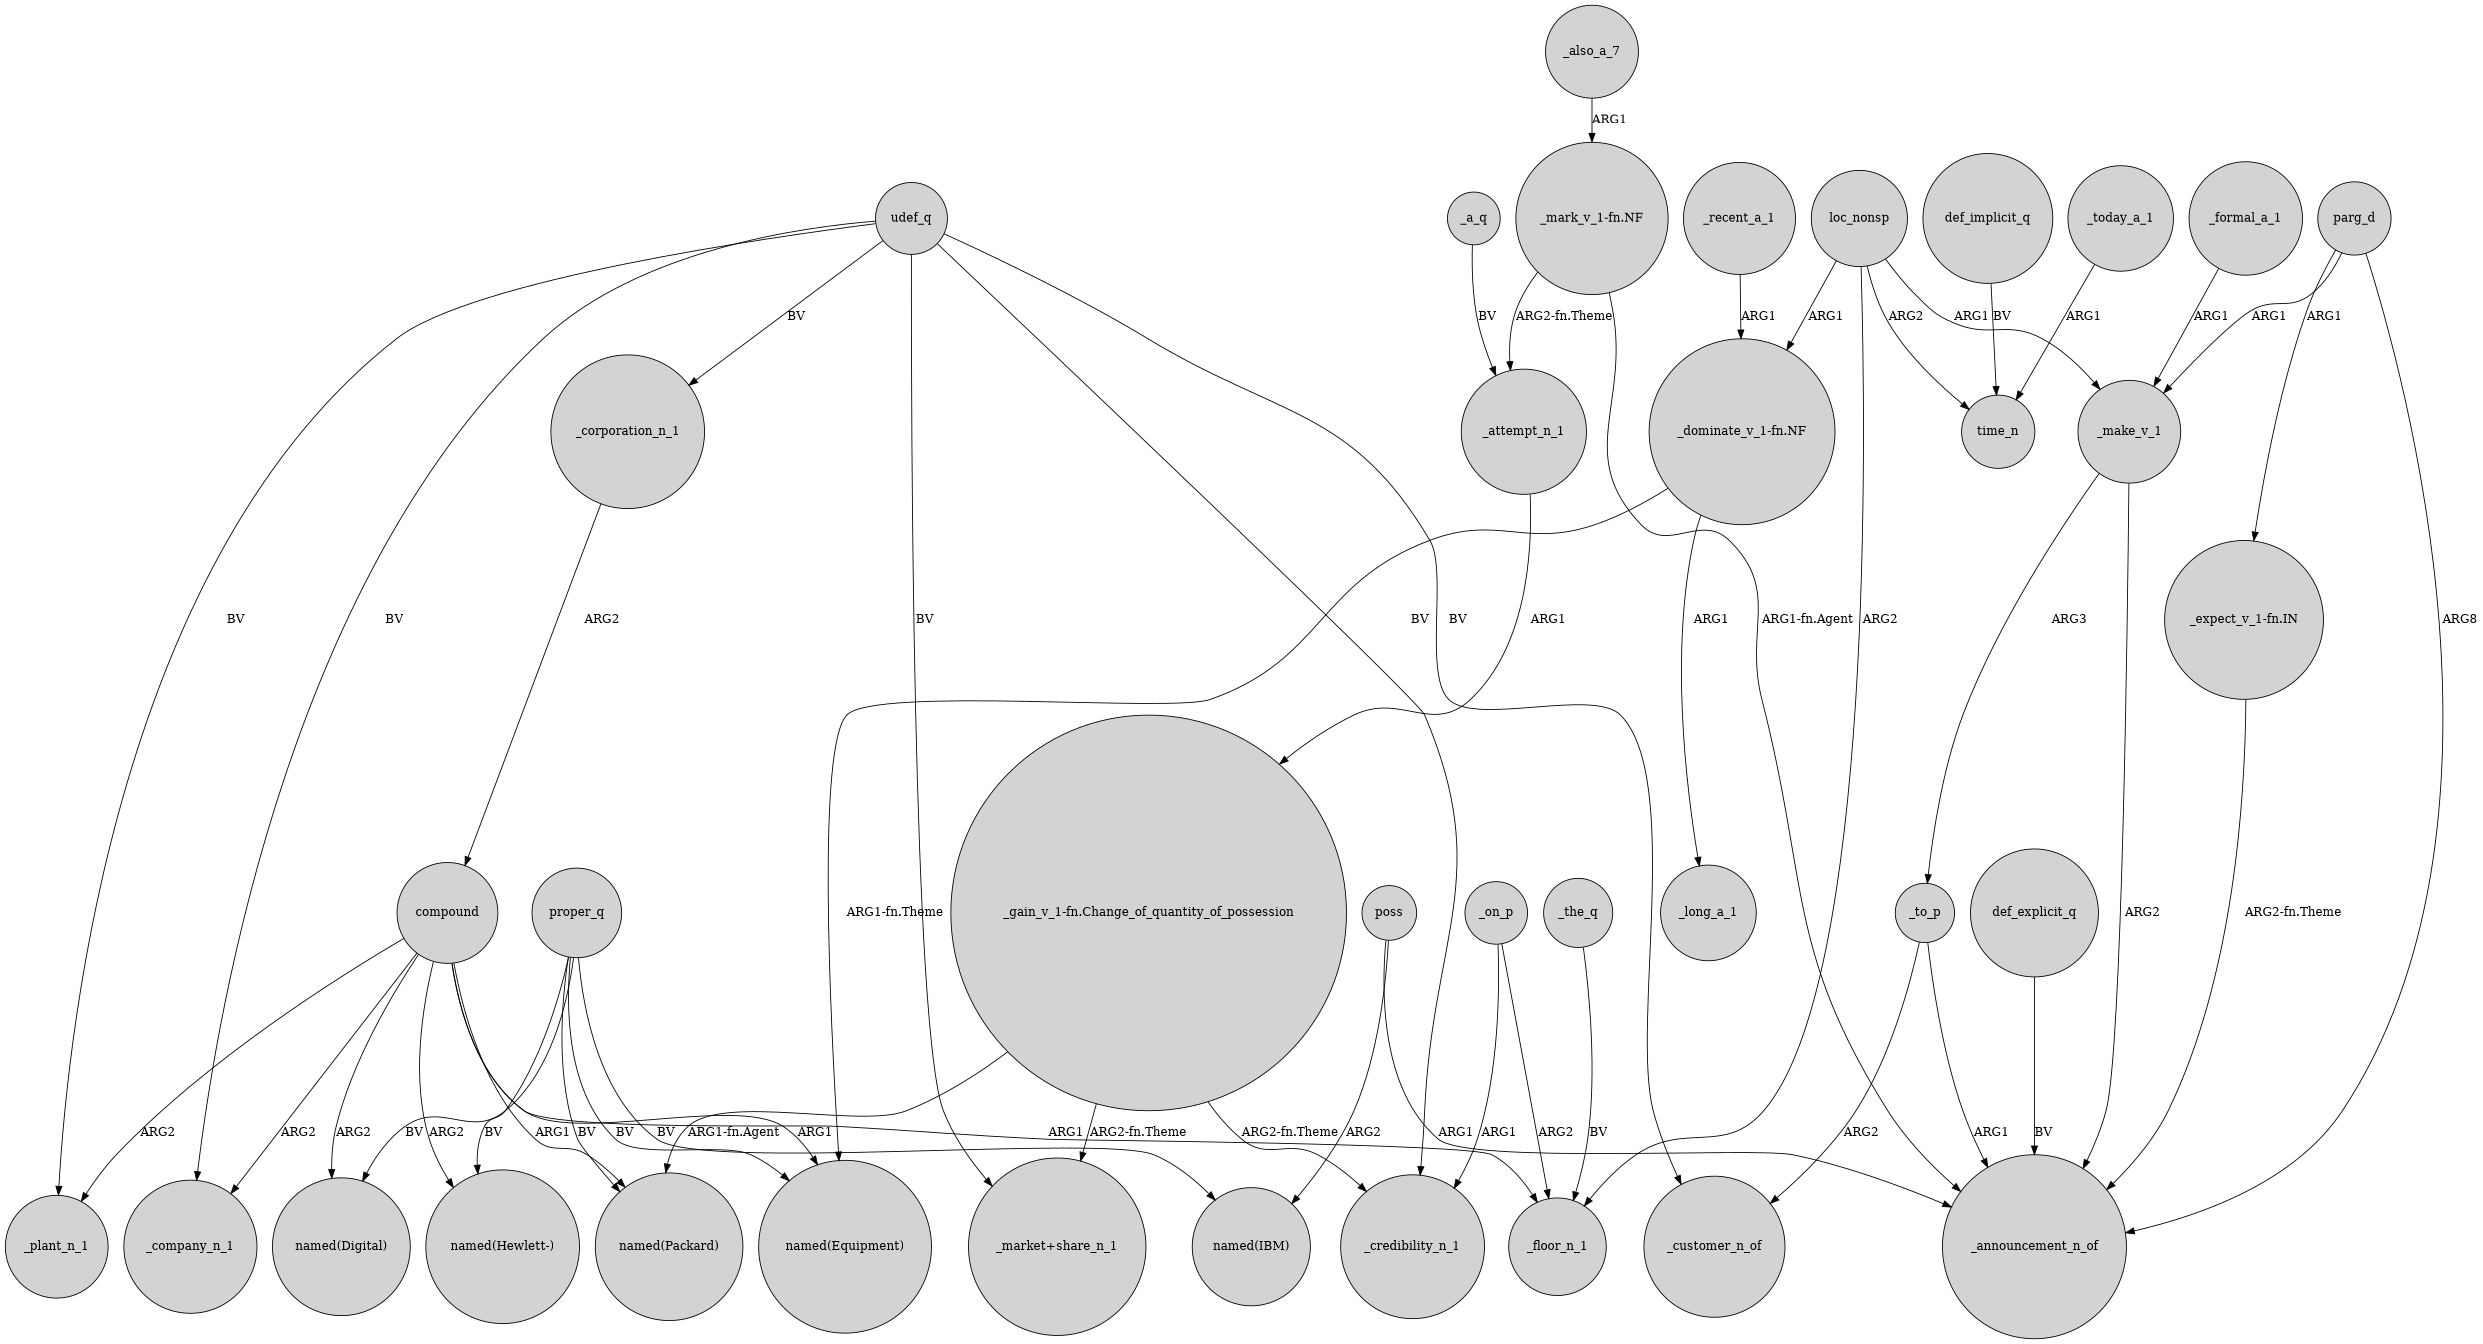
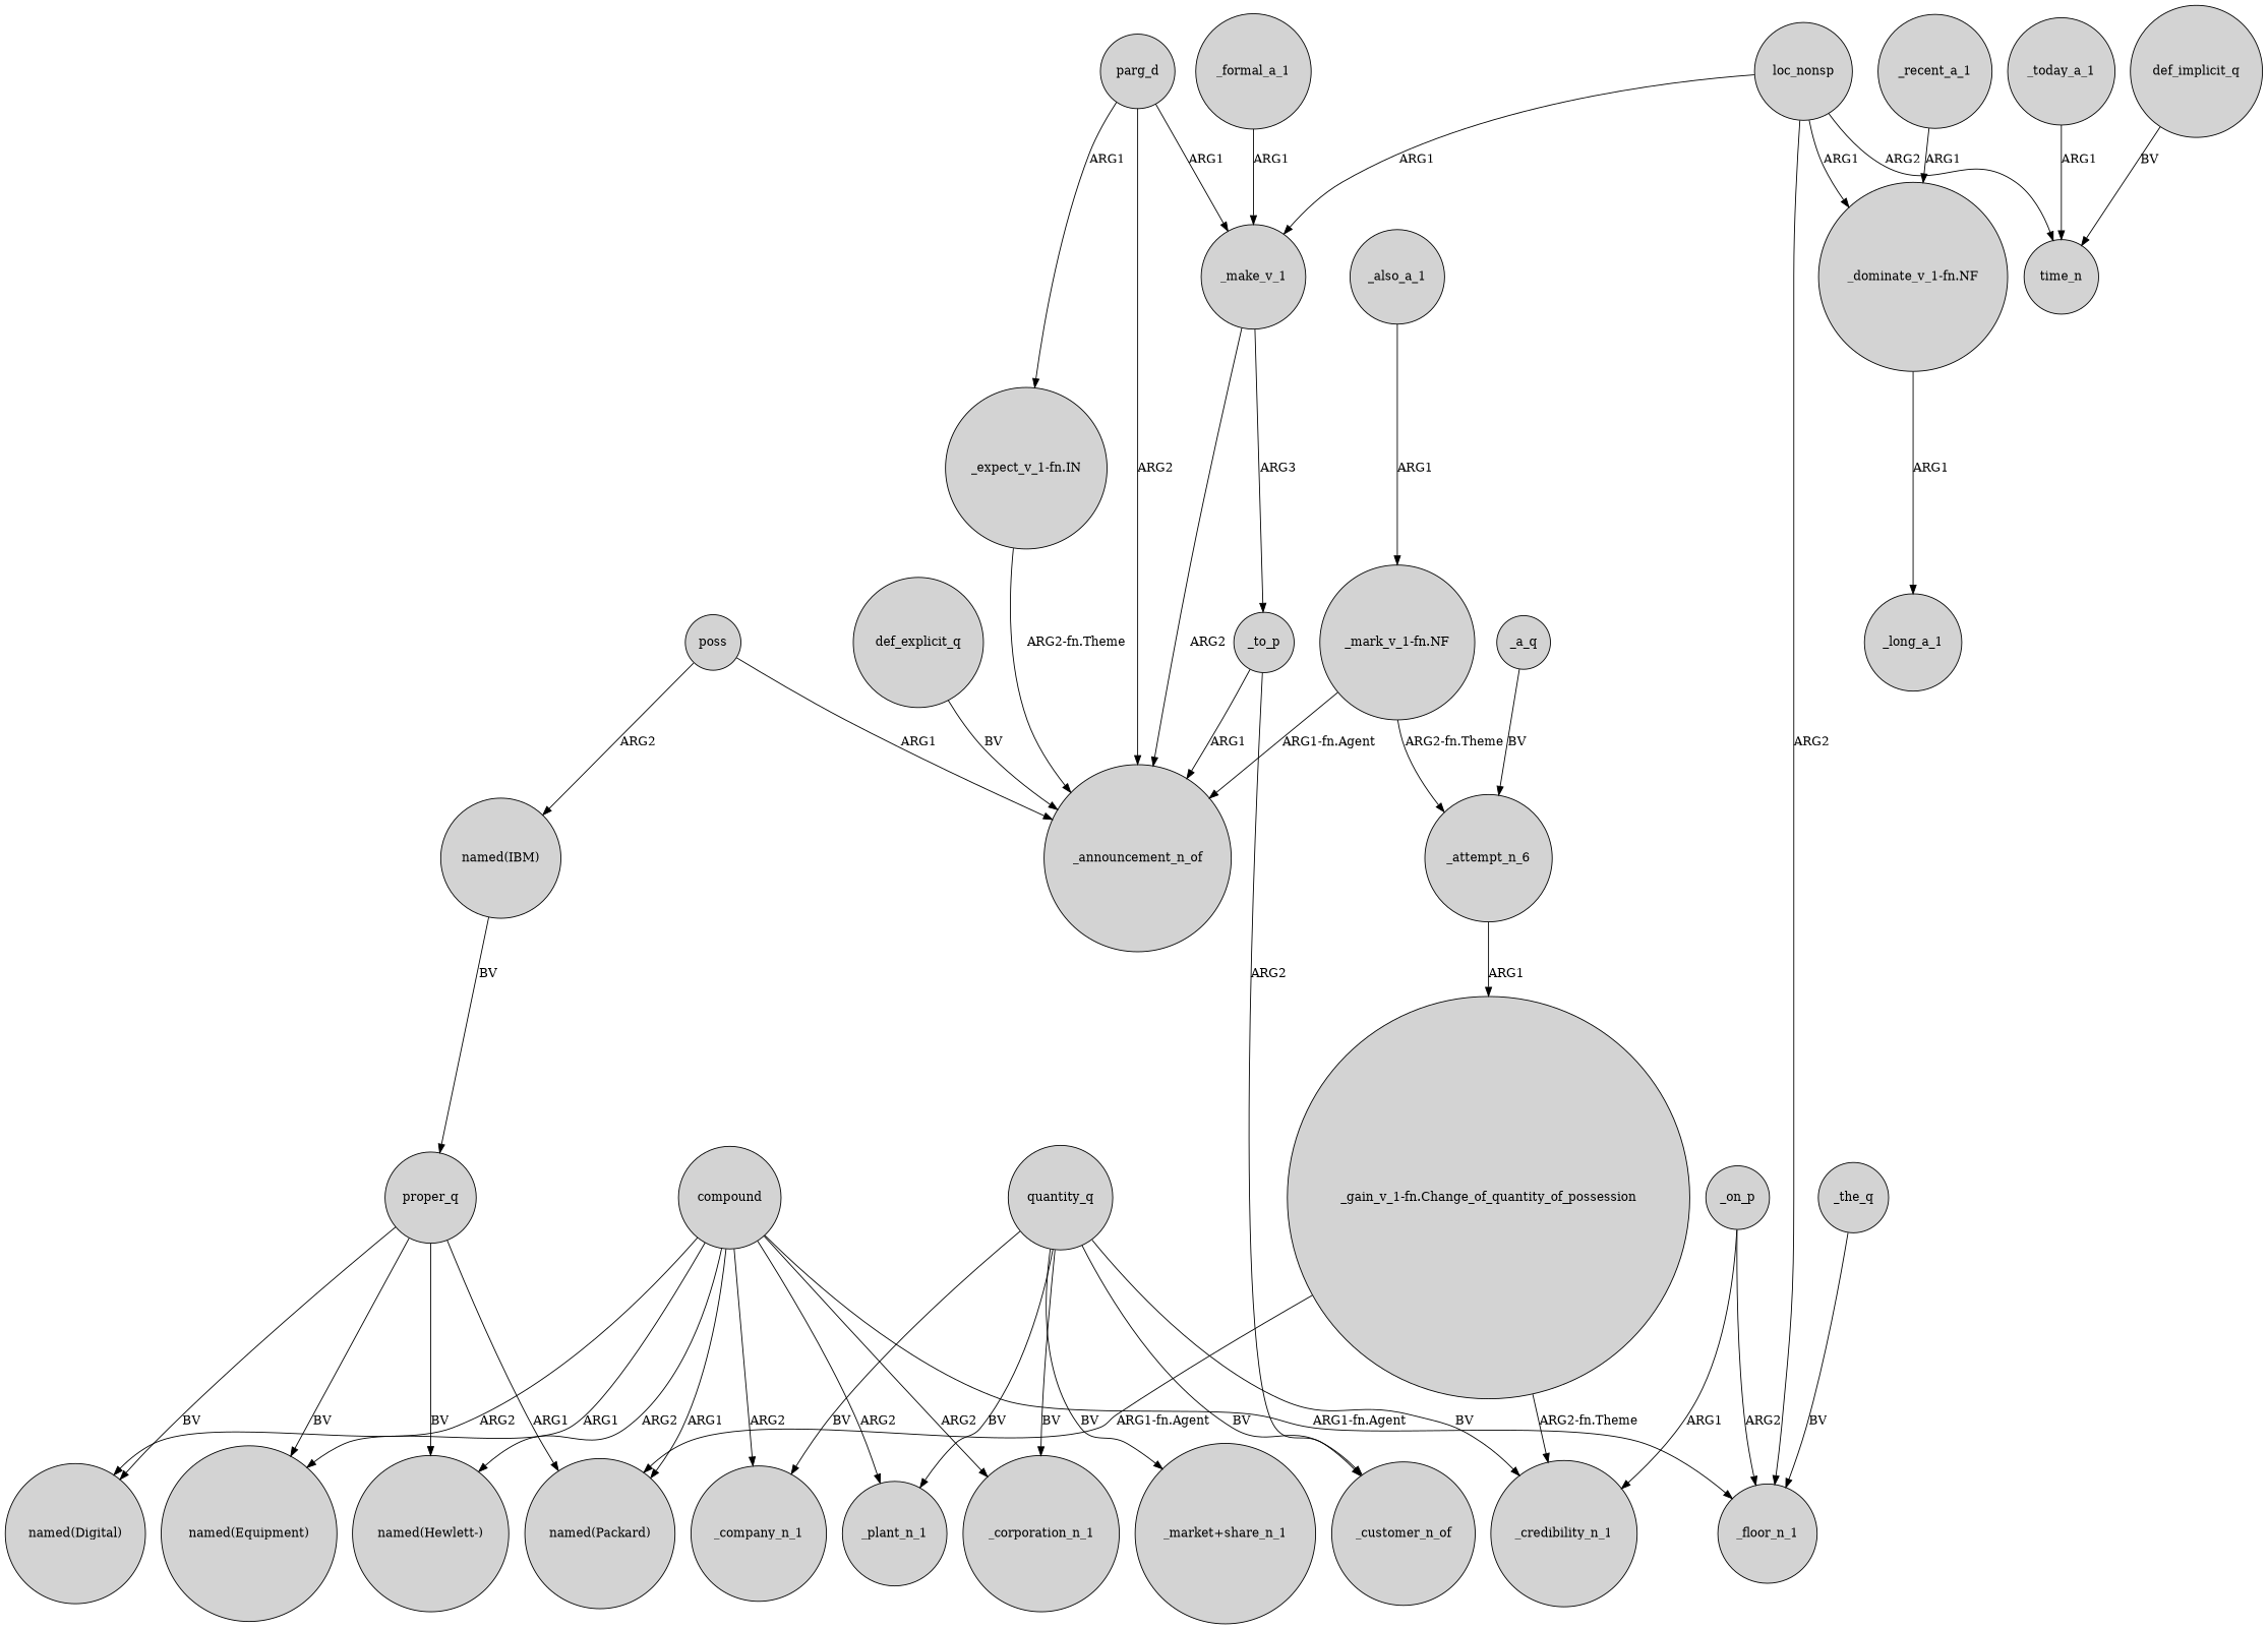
  digraph {
    node [shape=circle style=filled]
    poss
    _announcement_n_of
    "named(IBM)"
    _today_a_1
    time_n
    _formal_a_1
    _make_v_1
    _to_p
    _customer_n_of
    proper_q
    "named(Packard)"
    "named(Hewlett-)"
    "named(Equipment)"
    "named(Digital)"
    compound
    _floor_n_1
    _company_n_1
    _corporation_n_1
    _plant_n_1
-   udef_q
+   udef_q [label=quantity_q]
    "_market+share_n_1"
    _credibility_n_1
    "_mark_v_1-fn.NF"
-   _attempt_n_1
+   _attempt_n_1 [label=_attempt_n_6]
    "_gain_v_1-fn.Change_of_quantity_of_possession"
    parg_d
    "_expect_v_1-fn.IN"
    loc_nonsp
    "_dominate_v_1-fn.NF"
    _long_a_1
-   _also_a_1 [label=_also_a_7]
+   _also_a_1
    _a_q
    _the_q
    _on_p
    _recent_a_1
    def_explicit_q
    def_implicit_q
    poss -> _announcement_n_of [label=ARG1]
    poss -> "named(IBM)" [label=ARG2]
    _today_a_1 -> time_n [label=ARG1]
    _formal_a_1 -> _make_v_1 [label=ARG1]
    _make_v_1 -> _announcement_n_of [label=ARG2]
    _make_v_1 -> _to_p [label=ARG3]
    _to_p -> _announcement_n_of [label=ARG1]
    _to_p -> _customer_n_of [label=ARG2]
-   proper_q -> "named(IBM)" [label=BV]
-   proper_q -> "named(Packard)" [label=BV]
+   "named(IBM)" -> proper_q [label=BV]
+   proper_q -> "named(Packard)" [label=ARG1]
    proper_q -> "named(Hewlett-)" [label=BV]
    proper_q -> "named(Equipment)" [label=BV]
    proper_q -> "named(Digital)" [label=BV]
    compound -> "named(Packard)" [label=ARG1]
    compound -> "named(Hewlett-)" [label=ARG2]
    compound -> "named(Equipment)" [label=ARG1]
    compound -> "named(Digital)" [label=ARG2]
-   compound -> _floor_n_1 [label=ARG1]
+   compound -> _floor_n_1 [label="ARG1-fn.Agent"]
    compound -> _company_n_1 [label=ARG2]
-   _corporation_n_1 -> compound [label=ARG2]
+   compound -> _corporation_n_1 [label=ARG2]
    compound -> _plant_n_1 [label=ARG2]
    udef_q -> _customer_n_of [label=BV]
    udef_q -> _company_n_1 [label=BV]
    udef_q -> _corporation_n_1 [label=BV]
    udef_q -> _plant_n_1 [label=BV]
    udef_q -> "_market+share_n_1" [label=BV]
    udef_q -> _credibility_n_1 [label=BV]
    "_mark_v_1-fn.NF" -> _announcement_n_of [label="ARG1-fn.Agent"]
    "_mark_v_1-fn.NF" -> _attempt_n_1 [label="ARG2-fn.Theme"]
    _attempt_n_1 -> "_gain_v_1-fn.Change_of_quantity_of_possession" [label=ARG1]
    "_gain_v_1-fn.Change_of_quantity_of_possession" -> "named(Packard)" [label="ARG1-fn.Agent"]
-   "_gain_v_1-fn.Change_of_quantity_of_possession" -> "_market+share_n_1" [label="ARG2-fn.Theme"]
    "_gain_v_1-fn.Change_of_quantity_of_possession" -> _credibility_n_1 [label="ARG2-fn.Theme"]
-   parg_d -> _announcement_n_of [label=ARG8]
+   parg_d -> _announcement_n_of [label=ARG2]
    parg_d -> _make_v_1 [label=ARG1]
    parg_d -> "_expect_v_1-fn.IN" [label=ARG1]
    "_expect_v_1-fn.IN" -> _announcement_n_of [label="ARG2-fn.Theme"]
    loc_nonsp -> time_n [label=ARG2]
    loc_nonsp -> _make_v_1 [label=ARG1]
    loc_nonsp -> _floor_n_1 [label=ARG2]
    loc_nonsp -> "_dominate_v_1-fn.NF" [label=ARG1]
-   "_dominate_v_1-fn.NF" -> "named(Equipment)" [label="ARG1-fn.Theme"]
    "_dominate_v_1-fn.NF" -> _long_a_1 [label=ARG1]
    _also_a_1 -> "_mark_v_1-fn.NF" [label=ARG1]
    _a_q -> _attempt_n_1 [label=BV]
    _the_q -> _floor_n_1 [label=BV]
    _on_p -> _floor_n_1 [label=ARG2]
    _on_p -> _credibility_n_1 [label=ARG1]
    _recent_a_1 -> "_dominate_v_1-fn.NF" [label=ARG1]
    def_explicit_q -> _announcement_n_of [label=BV]
    def_implicit_q -> time_n [label=BV]
  }
